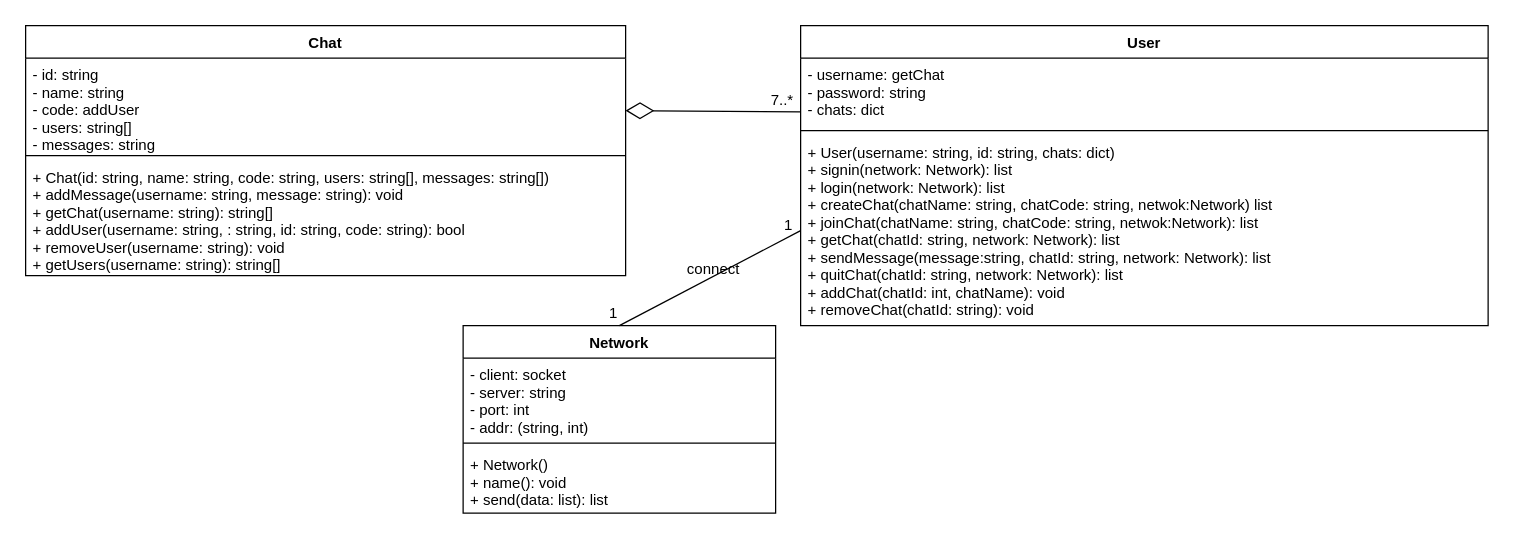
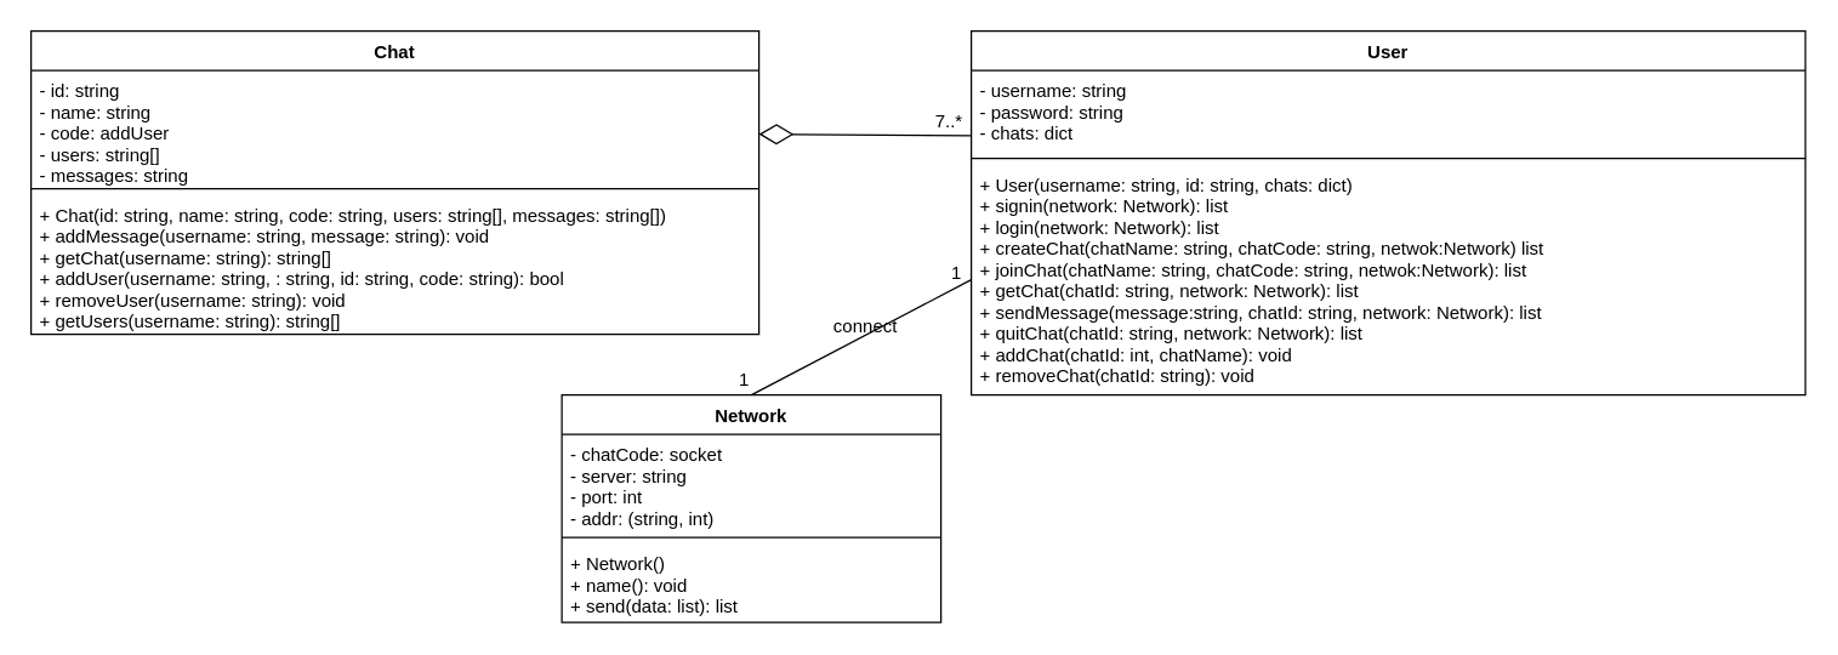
  <mxCell id="0" />
  <mxCell id="1" parent="0" />
  <mxCell id="2" value="User" style="swimlane;fontStyle=1;align=center;verticalAlign=top;childLayout=stackLayout;horizontal=1;startSize=26;horizontalStack=0;resizeParent=1;resizeParentMax=0;resizeLast=0;collapsible=1;marginBottom=0;" parent="1" vertex="1"><mxGeometry x="640" y="20" width="550" height="240" as="geometry" /></mxCell>
- <mxCell id="3" value="- username: getChat&#10;- password: string&#10;- chats: dict" style="text;strokeColor=none;fillColor=none;align=left;verticalAlign=top;spacingLeft=4;spacingRight=4;overflow=hidden;rotatable=0;points=[[0,0.5],[1,0.5]];portConstraint=eastwest;" parent="2" vertex="1"><mxGeometry y="26" width="550" height="54" as="geometry" /></mxCell>
+ <mxCell id="3" value="- username: string&#10;- password: string&#10;- chats: dict" style="text;strokeColor=none;fillColor=none;align=left;verticalAlign=top;spacingLeft=4;spacingRight=4;overflow=hidden;rotatable=0;points=[[0,0.5],[1,0.5]];portConstraint=eastwest;" parent="2" vertex="1"><mxGeometry y="26" width="550" height="54" as="geometry" /></mxCell>
  <mxCell id="4" value="" style="line;strokeWidth=1;fillColor=none;align=left;verticalAlign=middle;spacingTop=-1;spacingLeft=3;spacingRight=3;rotatable=0;labelPosition=right;points=[];portConstraint=eastwest;" parent="2" vertex="1"><mxGeometry y="80" width="550" height="8" as="geometry" /></mxCell>
  <mxCell id="5" value="+ User(username: string, id: string, chats: dict)&#10;+ signin(network: Network): list&#10;+ login(network: Network): list&#10;+ createChat(chatName: string, chatCode: string, netwok:Network) list&#10;+ joinChat(chatName: string, chatCode: string, netwok:Network): list&#10;+ getChat(chatId: string, network: Network): list&#10;+ sendMessage(message:string, chatId: string, network: Network): list&#10;+ quitChat(chatId: string, network: Network): list&#10;+ addChat(chatId: int, chatName): void&#10;+ removeChat(chatId: string): void" style="text;strokeColor=none;fillColor=none;align=left;verticalAlign=top;spacingLeft=4;spacingRight=4;overflow=hidden;rotatable=0;points=[[0,0.5],[1,0.5]];portConstraint=eastwest;" parent="2" vertex="1"><mxGeometry y="88" width="550" height="152" as="geometry" /></mxCell>
  <mxCell id="6" value="Chat" style="swimlane;fontStyle=1;align=center;verticalAlign=top;childLayout=stackLayout;horizontal=1;startSize=26;horizontalStack=0;resizeParent=1;resizeParentMax=0;resizeLast=0;collapsible=1;marginBottom=0;" parent="1" vertex="1"><mxGeometry x="20" y="20" width="480" height="200" as="geometry" /></mxCell>
  <mxCell id="7" value="- id: string&#10;- name: string&#10;- code: addUser&#10;- users: string[]&#10;- messages: string" style="text;strokeColor=none;fillColor=none;align=left;verticalAlign=top;spacingLeft=4;spacingRight=4;overflow=hidden;rotatable=0;points=[[0,0.5],[1,0.5]];portConstraint=eastwest;" parent="6" vertex="1"><mxGeometry y="26" width="480" height="74" as="geometry" /></mxCell>
  <mxCell id="8" value="" style="line;strokeWidth=1;fillColor=none;align=left;verticalAlign=middle;spacingTop=-1;spacingLeft=3;spacingRight=3;rotatable=0;labelPosition=right;points=[];portConstraint=eastwest;" parent="6" vertex="1"><mxGeometry y="100" width="480" height="8" as="geometry" /></mxCell>
  <mxCell id="9" value="+ Chat(id: string, name: string, code: string, users: string[], messages: string[])&#10;+ addMessage(username: string, message: string): void&#10;+ getChat(username: string): string[]&#10;+ addUser(username: string, : string, id: string, code: string): bool&#10;+ removeUser(username: string): void&#10;+ getUsers(username: string): string[]" style="text;strokeColor=none;fillColor=none;align=left;verticalAlign=top;spacingLeft=4;spacingRight=4;overflow=hidden;rotatable=0;points=[[0,0.5],[1,0.5]];portConstraint=eastwest;" parent="6" vertex="1"><mxGeometry y="108" width="480" height="92" as="geometry" /></mxCell>
  <mxCell id="10" value="Network" style="swimlane;fontStyle=1;align=center;verticalAlign=top;childLayout=stackLayout;horizontal=1;startSize=26;horizontalStack=0;resizeParent=1;resizeParentMax=0;resizeLast=0;collapsible=1;marginBottom=0;" parent="1" vertex="1"><mxGeometry x="370" y="260" width="250" height="150" as="geometry" /></mxCell>
- <mxCell id="11" value="- client: socket&#10;- server: string&#10;- port: int&#10;- addr: (string, int)" style="text;strokeColor=none;fillColor=none;align=left;verticalAlign=top;spacingLeft=4;spacingRight=4;overflow=hidden;rotatable=0;points=[[0,0.5],[1,0.5]];portConstraint=eastwest;" parent="10" vertex="1"><mxGeometry y="26" width="250" height="64" as="geometry" /></mxCell>
+ <mxCell id="11" value="- chatCode: socket&#10;- server: string&#10;- port: int&#10;- addr: (string, int)" style="text;strokeColor=none;fillColor=none;align=left;verticalAlign=top;spacingLeft=4;spacingRight=4;overflow=hidden;rotatable=0;points=[[0,0.5],[1,0.5]];portConstraint=eastwest;" parent="10" vertex="1"><mxGeometry y="26" width="250" height="64" as="geometry" /></mxCell>
  <mxCell id="12" value="" style="line;strokeWidth=1;fillColor=none;align=left;verticalAlign=middle;spacingTop=-1;spacingLeft=3;spacingRight=3;rotatable=0;labelPosition=right;points=[];portConstraint=eastwest;" parent="10" vertex="1"><mxGeometry y="90" width="250" height="8" as="geometry" /></mxCell>
  <mxCell id="13" value="+ Network()&#10;+ name(): void&#10;+ send(data: list): list" style="text;strokeColor=none;fillColor=none;align=left;verticalAlign=top;spacingLeft=4;spacingRight=4;overflow=hidden;rotatable=0;points=[[0,0.5],[1,0.5]];portConstraint=eastwest;" parent="10" vertex="1"><mxGeometry y="98" width="250" height="52" as="geometry" /></mxCell>
  <mxCell id="14" value="" style="endArrow=none;html=1;exitX=0.5;exitY=0;exitDx=0;exitDy=0;entryX=0;entryY=0.5;entryDx=0;entryDy=0;endFill=0;startArrow=none;startFill=0;startSize=20;" parent="1" source="10" target="5" edge="1"><mxGeometry width="50" height="50" relative="1" as="geometry"><mxPoint x="310" y="220" as="sourcePoint" /><mxPoint x="330" y="180" as="targetPoint" /></mxGeometry></mxCell>
  <mxCell id="15" value="" style="endArrow=none;html=1;startSize=20;startArrow=diamondThin;startFill=0;" parent="1" edge="1"><mxGeometry width="50" height="50" relative="1" as="geometry"><mxPoint x="500" y="88" as="sourcePoint" /><mxPoint x="640" y="89" as="targetPoint" /></mxGeometry></mxCell>
  <mxCell id="16" value="1" style="text;html=1;align=center;verticalAlign=middle;resizable=0;points=[];autosize=1;strokeColor=none;" parent="1" vertex="1"><mxGeometry x="620" y="170" width="20" height="20" as="geometry" /></mxCell>
  <mxCell id="17" value="7..*" style="text;html=1;align=center;verticalAlign=middle;resizable=0;points=[];autosize=1;strokeColor=none;" parent="1" vertex="1"><mxGeometry x="610" y="70" width="30" height="20" as="geometry" /></mxCell>
  <mxCell id="18" value="connect" style="text;html=1;align=center;verticalAlign=middle;resizable=0;points=[];autosize=1;strokeColor=none;" vertex="1" parent="1"><mxGeometry x="540" y="205" width="60" height="20" as="geometry" /></mxCell>
  <mxCell id="19" value="1" style="text;html=1;align=center;verticalAlign=middle;resizable=0;points=[];autosize=1;strokeColor=none;" vertex="1" parent="1"><mxGeometry x="480" y="240" width="20" height="20" as="geometry" /></mxCell>
